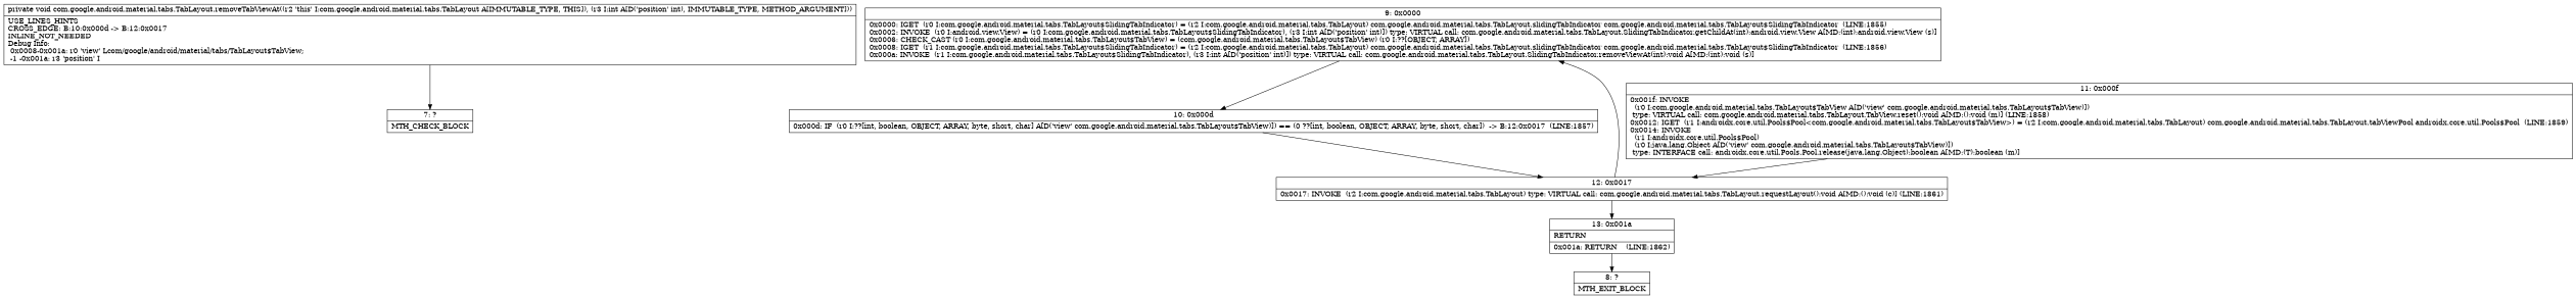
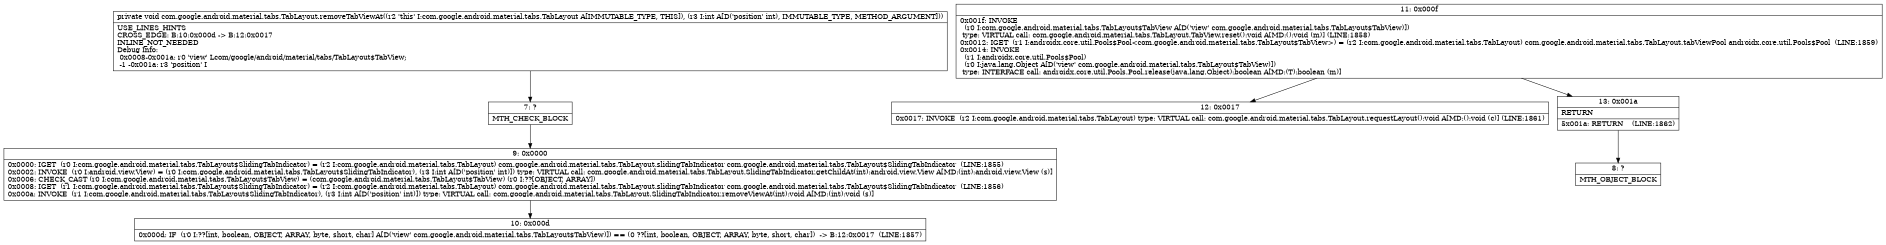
  digraph {
    node [shape=record]
    n1 [label="{7\:\ ?|MTH_CHECK_BLOCK\l}"]
    n2 [label="{9\:\ 0x0000|0x0000: IGET  (r0 I:com.google.android.material.tabs.TabLayout$SlidingTabIndicator) = (r2 I:com.google.android.material.tabs.TabLayout) com.google.android.material.tabs.TabLayout.slidingTabIndicator com.google.android.material.tabs.TabLayout$SlidingTabIndicator  (LINE:1855)\l0x0002: INVOKE  (r0 I:android.view.View) = (r0 I:com.google.android.material.tabs.TabLayout$SlidingTabIndicator), (r3 I:int A[D('position' int)]) type: VIRTUAL call: com.google.android.material.tabs.TabLayout.SlidingTabIndicator.getChildAt(int):android.view.View A[MD:(int):android.view.View (s)]\l0x0006: CHECK_CAST (r0 I:com.google.android.material.tabs.TabLayout$TabView) = (com.google.android.material.tabs.TabLayout$TabView) (r0 I:??[OBJECT, ARRAY]) \l0x0008: IGET  (r1 I:com.google.android.material.tabs.TabLayout$SlidingTabIndicator) = (r2 I:com.google.android.material.tabs.TabLayout) com.google.android.material.tabs.TabLayout.slidingTabIndicator com.google.android.material.tabs.TabLayout$SlidingTabIndicator  (LINE:1856)\l0x000a: INVOKE  (r1 I:com.google.android.material.tabs.TabLayout$SlidingTabIndicator), (r3 I:int A[D('position' int)]) type: VIRTUAL call: com.google.android.material.tabs.TabLayout.SlidingTabIndicator.removeViewAt(int):void A[MD:(int):void (s)]\l}"]
    n3 [label="{10\:\ 0x000d|0x000d: IF  (r0 I:??[int, boolean, OBJECT, ARRAY, byte, short, char] A[D('view' com.google.android.material.tabs.TabLayout$TabView)]) == (0 ??[int, boolean, OBJECT, ARRAY, byte, short, char])  \-\> B:12:0x0017  (LINE:1857)\l}"]
    n4 [label="{12\:\ 0x0017|0x0017: INVOKE  (r2 I:com.google.android.material.tabs.TabLayout) type: VIRTUAL call: com.google.android.material.tabs.TabLayout.requestLayout():void A[MD:():void (c)] (LINE:1861)\l}"]
    n5 [label="{11\:\ 0x000f|0x001f: INVOKE  \l  (r0 I:com.google.android.material.tabs.TabLayout$TabView A[D('view' com.google.android.material.tabs.TabLayout$TabView)])\l type: VIRTUAL call: com.google.android.material.tabs.TabLayout.TabView.reset():void A[MD:():void (m)] (LINE:1858)\l0x0012: IGET  (r1 I:androidx.core.util.Pools$Pool\<com.google.android.material.tabs.TabLayout$TabView\>) = (r2 I:com.google.android.material.tabs.TabLayout) com.google.android.material.tabs.TabLayout.tabViewPool androidx.core.util.Pools$Pool  (LINE:1859)\l0x0014: INVOKE  \l  (r1 I:androidx.core.util.Pools$Pool)\l  (r0 I:java.lang.Object A[D('view' com.google.android.material.tabs.TabLayout$TabView)])\l type: INTERFACE call: androidx.core.util.Pools.Pool.release(java.lang.Object):boolean A[MD:(T):boolean (m)]\l}"]
-   n6 [label="{13\:\ 0x001a|RETURN\l|0x001a: RETURN    (LINE:1862)\l}"]
-   n7 [label="{8\:\ ?|MTH_EXIT_BLOCK\l}"]
+   n6 [label="{13\:\ 0x001a|RETURN\l|5x001a: RETURN    (LINE:1862)\l}"]
+   n7 [label="{8\:\ ?|MTH_OBJECT_BLOCK\l}"]
    n8 [label="{private void com.google.android.material.tabs.TabLayout.removeTabViewAt((r2 'this' I:com.google.android.material.tabs.TabLayout A[IMMUTABLE_TYPE, THIS]), (r3 I:int A[D('position' int), IMMUTABLE_TYPE, METHOD_ARGUMENT]))  | USE_LINES_HINTS\lCROSS_EDGE: B:10:0x000d \-\> B:12:0x0017\lINLINE_NOT_NEEDED\lDebug Info:\l  0x0008\-0x001a: r0 'view' Lcom\/google\/android\/material\/tabs\/TabLayout$TabView;\l  \-1 \-0x001a: r3 'position' I\l}"]
-   n4 -> n2
+   n1 -> n2
    n2 -> n3
-   n3 -> n4
-   n4 -> n6
+   n5 -> n6
    n5 -> n4
    n6 -> n7
    n8 -> n1
  }
